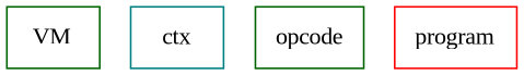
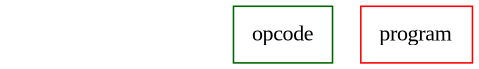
  digraph {
    fontname="Liberation Serif"
    node [shape=box color=darkgreen fontname="Liberation Serif"]
-   n1 [label=" VM "]
-   n2 [label=" ctx " color=teal]
    n3 [label=" opcode "]
    n4 [label=" program " color=red]
  }
